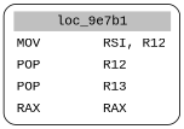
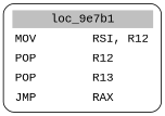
  digraph {
-   n1 [fontname="Courier New" label=<<table border="0" cellborder="0" cellpadding="3"><tr><td align="center" colspan="2" bgcolor="grey">loc_9e7b1</td></tr><tr><td align="left">MOV        RSI, R12</td></tr><tr><td align="left">POP        R12</td></tr><tr><td align="left">POP        R13</td></tr><tr><td align="left">RAX        RAX</td></tr></table>> shape=Mrecord]
+   n1 [fontname="Courier New" label=<<table border="0" cellborder="0" cellpadding="3"><tr><td align="center" colspan="2" bgcolor="grey">loc_9e7b1</td></tr><tr><td align="left">MOV        RSI, R12</td></tr><tr><td align="left">POP        R12</td></tr><tr><td align="left">POP        R13</td></tr><tr><td align="left">JMP        RAX</td></tr></table>> shape=Mrecord]
  }
